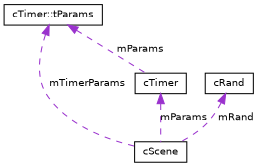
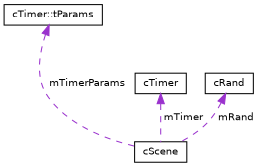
  digraph {
    node [color=black fillcolor=white fontname=Helvetica fontsize=10 shape=record style=filled]
    edge [color=darkorchid3 dir=back fontname=Helvetica fontsize=10 labelfontname=Helvetica labelfontsize=10 style=dashed]
    n1 [height=0.2 label=cScene width=0.4]
    n2 [height=0.2 label=cTimer width=0.4]
    n3 [height=0.2 label="cTimer::tParams" width=0.4]
    n4 [height=0.2 label=cRand width=0.4]
-   n2 -> n1 [label=" mParams"]
+   n2 -> n1 [label=" mTimer"]
    n3 -> n1 [label=" mTimerParams"]
-   n3 -> n2 [label=" mParams"]
    n4 -> n1 [label=" mRand"]
  }
